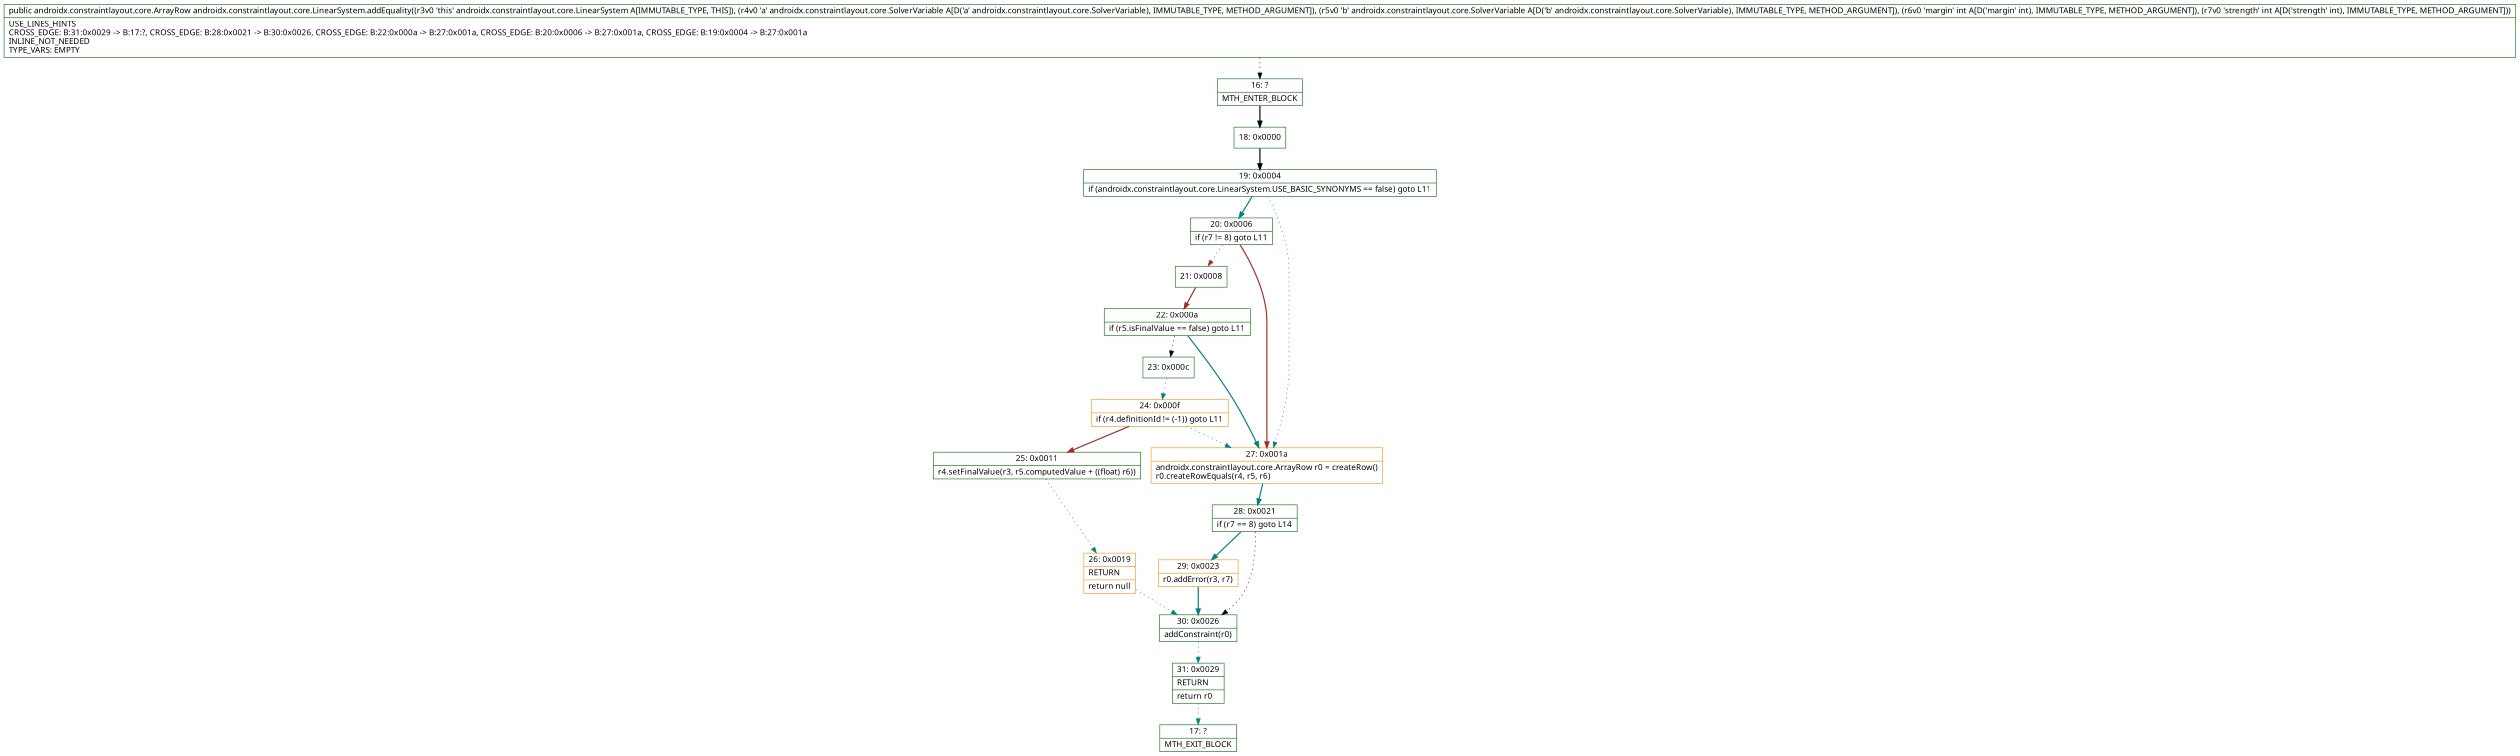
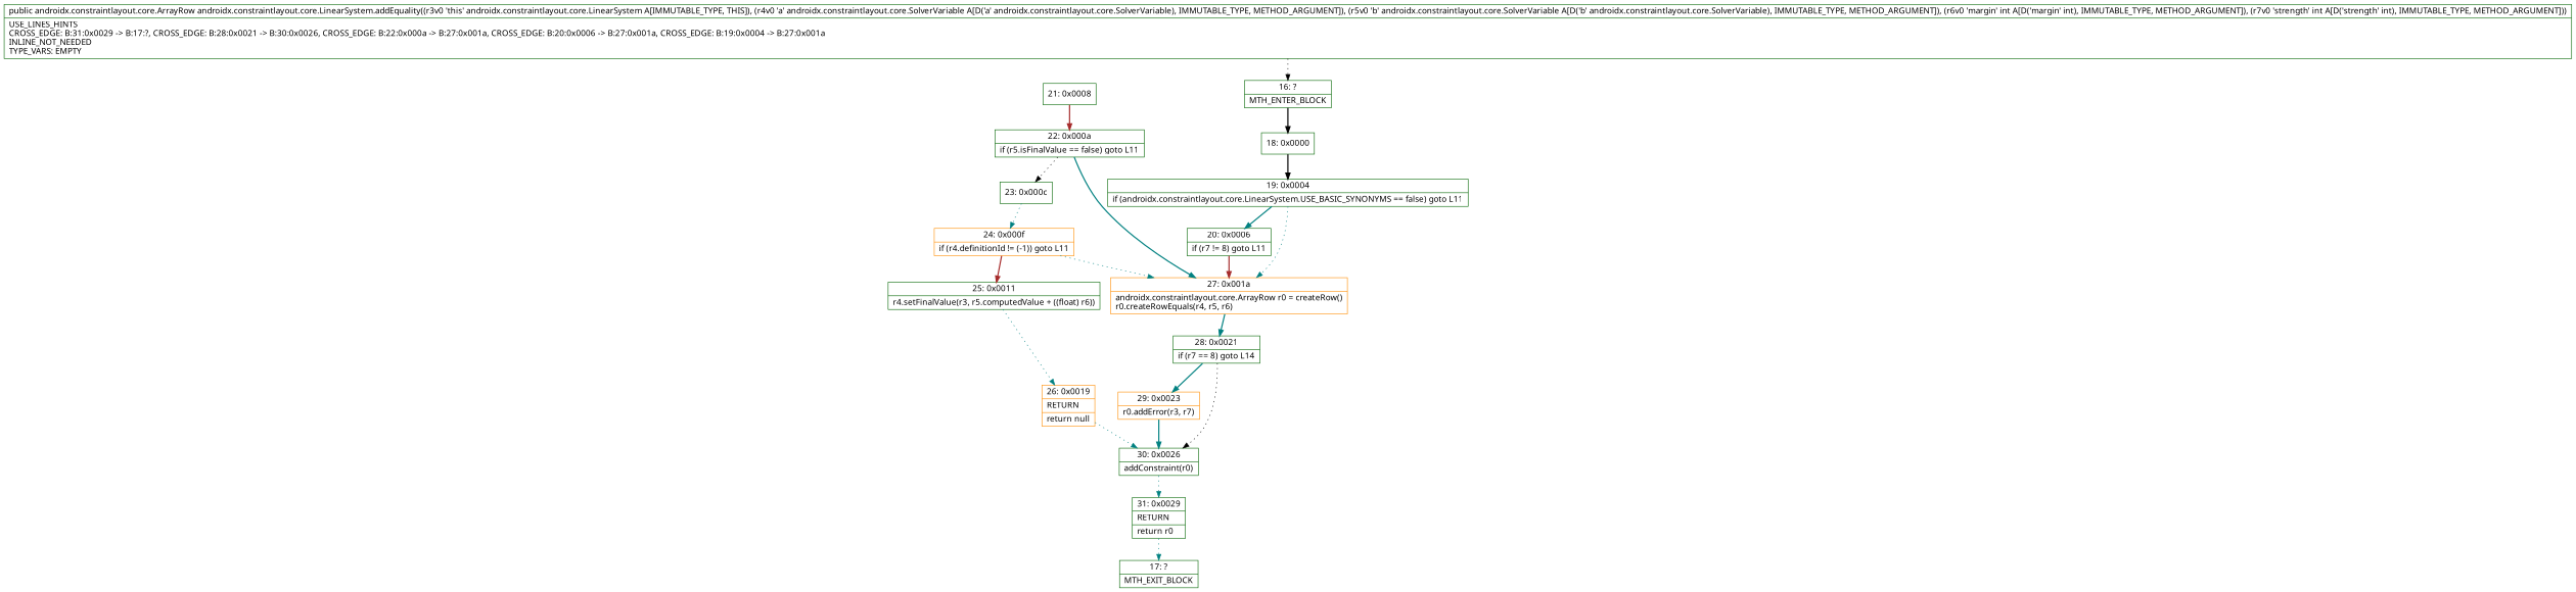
  digraph {
    fontname="Noto Sans"
    node [color=darkgreen fontname="Noto Sans" shape=record]
    edge [color=teal fontname="Noto Sans" style=dotted]
    n1 [label="{16\:\ ?|MTH_ENTER_BLOCK\l}"]
    n2 [label="{18\:\ 0x0000}"]
    n3 [label="{19\:\ 0x0004|if (androidx.constraintlayout.core.LinearSystem.USE_BASIC_SYNONYMS == false) goto L11\l}"]
    n4 [label="{20\:\ 0x0006|if (r7 != 8) goto L11\l}"]
    n5 [color=darkorange label="{27\:\ 0x001a|androidx.constraintlayout.core.ArrayRow r0 = createRow()\lr0.createRowEquals(r4, r5, r6)\l}"]
    n6 [label="{21\:\ 0x0008}"]
    n7 [label="{28\:\ 0x0021|if (r7 == 8) goto L14\l}"]
    n8 [label="{22\:\ 0x000a|if (r5.isFinalValue == false) goto L11\l}"]
    n9 [label="{23\:\ 0x000c}"]
    n10 [color=darkorange label="{24\:\ 0x000f|if (r4.definitionId != (\-1)) goto L11\l}"]
    n11 [label="{25\:\ 0x0011|r4.setFinalValue(r3, r5.computedValue + ((float) r6))\l}"]
    n12 [color=darkorange label="{26\:\ 0x0019|RETURN\l|return null\l}"]
    n13 [label="{30\:\ 0x0026|addConstraint(r0)\l}"]
    n14 [label="{17\:\ ?|MTH_EXIT_BLOCK\l}"]
    n15 [color=darkorange label="{29\:\ 0x0023|r0.addError(r3, r7)\l}"]
    n16 [label="{31\:\ 0x0029|RETURN\l|return r0\l}"]
    n17 [label="{public androidx.constraintlayout.core.ArrayRow androidx.constraintlayout.core.LinearSystem.addEquality((r3v0 'this' androidx.constraintlayout.core.LinearSystem A[IMMUTABLE_TYPE, THIS]), (r4v0 'a' androidx.constraintlayout.core.SolverVariable A[D('a' androidx.constraintlayout.core.SolverVariable), IMMUTABLE_TYPE, METHOD_ARGUMENT]), (r5v0 'b' androidx.constraintlayout.core.SolverVariable A[D('b' androidx.constraintlayout.core.SolverVariable), IMMUTABLE_TYPE, METHOD_ARGUMENT]), (r6v0 'margin' int A[D('margin' int), IMMUTABLE_TYPE, METHOD_ARGUMENT]), (r7v0 'strength' int A[D('strength' int), IMMUTABLE_TYPE, METHOD_ARGUMENT]))  | USE_LINES_HINTS\lCROSS_EDGE: B:31:0x0029 \-\> B:17:?, CROSS_EDGE: B:28:0x0021 \-\> B:30:0x0026, CROSS_EDGE: B:22:0x000a \-\> B:27:0x001a, CROSS_EDGE: B:20:0x0006 \-\> B:27:0x001a, CROSS_EDGE: B:19:0x0004 \-\> B:27:0x001a\lINLINE_NOT_NEEDED\lTYPE_VARS: EMPTY\l}"]
    n1 -> n2 [color=black style=bold]
    n2 -> n3 [color=black style=bold]
    n3 -> n4 [style=bold]
    n3 -> n5
    n4 -> n5 [color=brown style=bold]
-   n4 -> n6 [color=brown]
    n5 -> n7 [style=bold]
    n6 -> n8 [color=brown style=bold]
    n7 -> n13 [color=black]
    n7 -> n15 [style=bold]
    n8 -> n5 [style=bold]
    n8 -> n9 [color=black]
    n9 -> n10
    n10 -> n5
    n10 -> n11 [color=brown style=bold]
    n11 -> n12
    n12 -> n13
    n13 -> n16
    n15 -> n13 [style=bold]
    n16 -> n14
    n17 -> n1 [color=black]
  }
